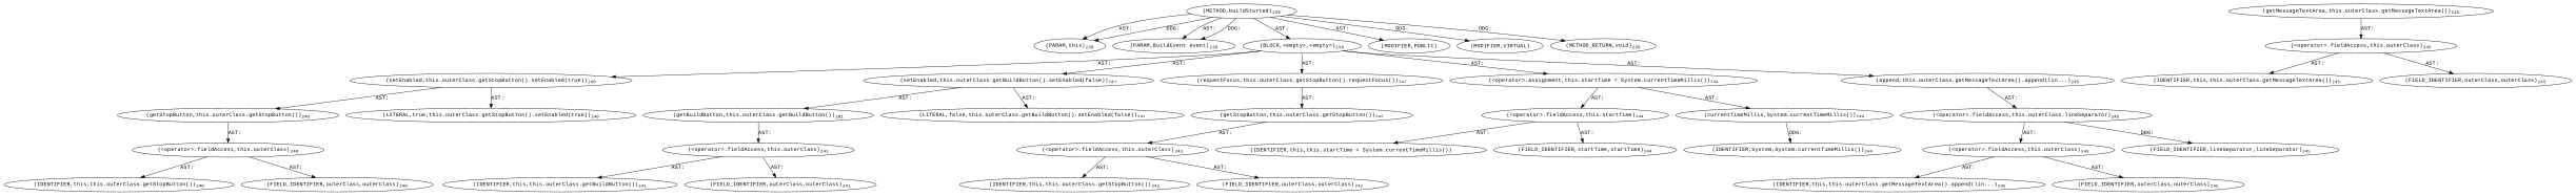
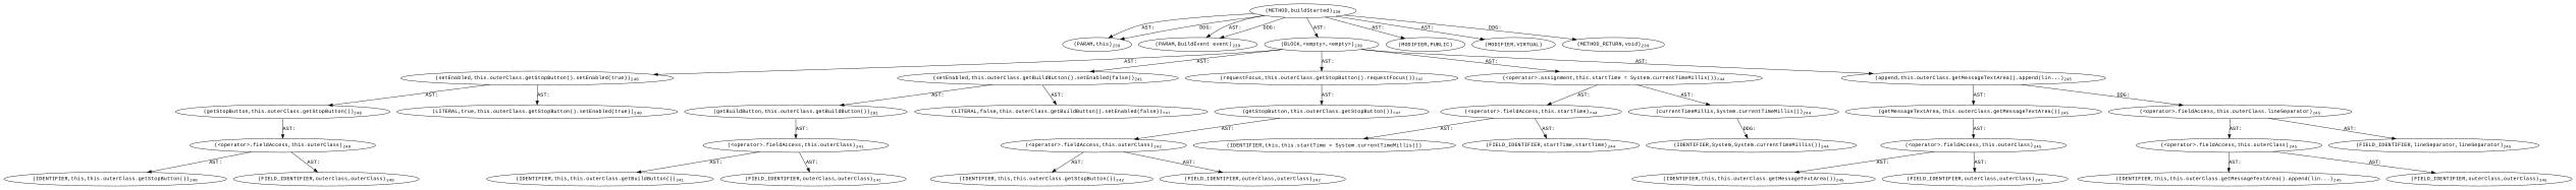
  digraph {
    fontname="Liberation Mono"
    node [fontname="Liberation Mono"]
    edge [fontname="Liberation Mono"]
    n1 [label=<(METHOD,buildStarted)<SUB>239</SUB>>]
    n2 [label=<(PARAM,this)<SUB>239</SUB>>]
    n3 [label=<(PARAM,BuildEvent event)<SUB>239</SUB>>]
    n4 [label=<(BLOCK,&lt;empty&gt;,&lt;empty&gt;)<SUB>239</SUB>>]
    n5 [label=<(MODIFIER,PUBLIC)>]
    n6 [label=<(MODIFIER,VIRTUAL)>]
    n7 [label=<(METHOD_RETURN,void)<SUB>239</SUB>>]
    n8 [label=<(setEnabled,this.outerClass.getStopButton().setEnabled(true))<SUB>240</SUB>>]
    n9 [label=<(setEnabled,this.outerClass.getBuildButton().setEnabled(false))<SUB>241</SUB>>]
    n10 [label=<(requestFocus,this.outerClass.getStopButton().requestFocus())<SUB>242</SUB>>]
    n11 [label=<(&lt;operator&gt;.assignment,this.startTime = System.currentTimeMillis())<SUB>244</SUB>>]
    n12 [label=<(append,this.outerClass.getMessageTextArea().append(lin...)<SUB>245</SUB>>]
    n13 [label=<(getStopButton,this.outerClass.getStopButton())<SUB>240</SUB>>]
    n14 [label=<(LITERAL,true,this.outerClass.getStopButton().setEnabled(true))<SUB>240</SUB>>]
    n15 [label=<(getBuildButton,this.outerClass.getBuildButton())<SUB>201</SUB>>]
    n16 [label=<(LITERAL,false,this.outerClass.getBuildButton().setEnabled(false))<SUB>241</SUB>>]
    n17 [label=<(getStopButton,this.outerClass.getStopButton())<SUB>242</SUB>>]
    n18 [label=<(&lt;operator&gt;.fieldAccess,this.startTime)<SUB>244</SUB>>]
    n19 [label=<(currentTimeMillis,System.currentTimeMillis())<SUB>244</SUB>>]
    n20 [label=<(getMessageTextArea,this.outerClass.getMessageTextArea())<SUB>245</SUB>>]
    n21 [label=<(&lt;operator&gt;.fieldAccess,this.outerClass.lineSeparator)<SUB>245</SUB>>]
    n22 [label=<(&lt;operator&gt;.fieldAccess,this.outerClass)<SUB>240</SUB>>]
    n23 [label=<(IDENTIFIER,this,this.outerClass.getStopButton())<SUB>240</SUB>>]
    n24 [label=<(FIELD_IDENTIFIER,outerClass,outerClass)<SUB>240</SUB>>]
    n25 [label=<(&lt;operator&gt;.fieldAccess,this.outerClass)<SUB>241</SUB>>]
    n26 [label=<(IDENTIFIER,this,this.outerClass.getBuildButton())<SUB>241</SUB>>]
    n27 [label=<(FIELD_IDENTIFIER,outerClass,outerClass)<SUB>241</SUB>>]
    n28 [label=<(&lt;operator&gt;.fieldAccess,this.outerClass)<SUB>242</SUB>>]
    n29 [label=<(IDENTIFIER,this,this.outerClass.getStopButton())<SUB>242</SUB>>]
    n30 [label=<(FIELD_IDENTIFIER,outerClass,outerClass)<SUB>242</SUB>>]
    n31 [label=<(IDENTIFIER,this,this.startTime = System.currentTimeMillis())>]
    n32 [label=<(FIELD_IDENTIFIER,startTime,startTime)<SUB>244</SUB>>]
    n33 [label=<(IDENTIFIER,System,System.currentTimeMillis())<SUB>244</SUB>>]
    n34 [label=<(&lt;operator&gt;.fieldAccess,this.outerClass)<SUB>245</SUB>>]
    n35 [label=<(&lt;operator&gt;.fieldAccess,this.outerClass)<SUB>245</SUB>>]
    n36 [label=<(FIELD_IDENTIFIER,lineSeparator,lineSeparator)<SUB>245</SUB>>]
    n37 [label=<(IDENTIFIER,this,this.outerClass.getMessageTextArea())<SUB>245</SUB>>]
    n38 [label=<(FIELD_IDENTIFIER,outerClass,outerClass)<SUB>245</SUB>>]
    n39 [label=<(IDENTIFIER,this,this.outerClass.getMessageTextArea().append(lin...)<SUB>245</SUB>>]
    n40 [label=<(FIELD_IDENTIFIER,outerClass,outerClass)<SUB>245</SUB>>]
    n1 -> n2 [label="AST: "]
    n1 -> n2 [label="DDG: "]
    n1 -> n3 [label="AST: "]
    n1 -> n3 [label="DDG: "]
    n1 -> n4 [label="AST: "]
    n1 -> n5 [label="AST: "]
-   n1 -> n6 [label="DDG: "]
+   n1 -> n6 [label="AST: "]
    n1 -> n7 [label="DDG: "]
    n4 -> n8 [label="AST: "]
    n4 -> n9 [label="AST: "]
    n4 -> n10 [label="AST: "]
    n4 -> n11 [label="AST: "]
    n4 -> n12 [label="AST: "]
    n8 -> n13 [label="AST: "]
    n8 -> n14 [label="AST: "]
    n9 -> n15 [label="AST: "]
    n9 -> n16 [label="AST: "]
    n10 -> n17 [label="AST: "]
    n11 -> n18 [label="AST: "]
    n11 -> n19 [label="AST: "]
-   n12 -> n21 [label="AST: "]
+   n12 -> n20 [label="AST: "]
+   n12 -> n21 [label="DDG: "]
    n13 -> n22 [label="AST: "]
    n15 -> n25 [label="AST: "]
    n17 -> n28 [label="AST: "]
    n18 -> n31 [label="AST: "]
    n18 -> n32 [label="AST: "]
    n19 -> n33 [label="DDG: "]
    n20 -> n34 [label="AST: "]
    n21 -> n35 [label="AST: "]
-   n21 -> n36 [label="DDG: "]
+   n21 -> n36 [label="AST: "]
    n22 -> n23 [label="AST: "]
    n22 -> n24 [label="AST: "]
    n25 -> n26 [label="AST: "]
    n25 -> n27 [label="AST: "]
    n28 -> n29 [label="AST: "]
    n28 -> n30 [label="AST: "]
    n34 -> n37 [label="AST: "]
    n34 -> n38 [label="AST: "]
    n35 -> n39 [label="AST: "]
    n35 -> n40 [label="AST: "]
  }
